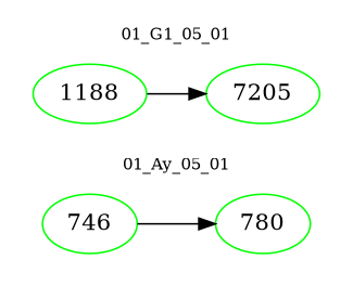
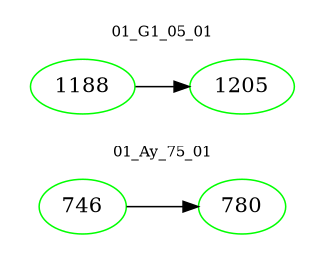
  digraph {
    rankdir=LR
    node [color=green]
    edge [color=black]
    n1 [label=746]
    n2 [label=780]
    n3 [label=1188]
-   n4 [label=7205]
+   n4 [label=1205]
    subgraph cluster_1 {
      color=white
      fontsize=10
-     label="01_Ay_05_01"
+     label="01_Ay_75_01"
      n1
      n2
    }
    subgraph cluster_2 {
      color=white
      fontsize=10
      label="01_G1_05_01"
      n3
      n4
    }
    n1 -> n2
    n3 -> n4
  }
